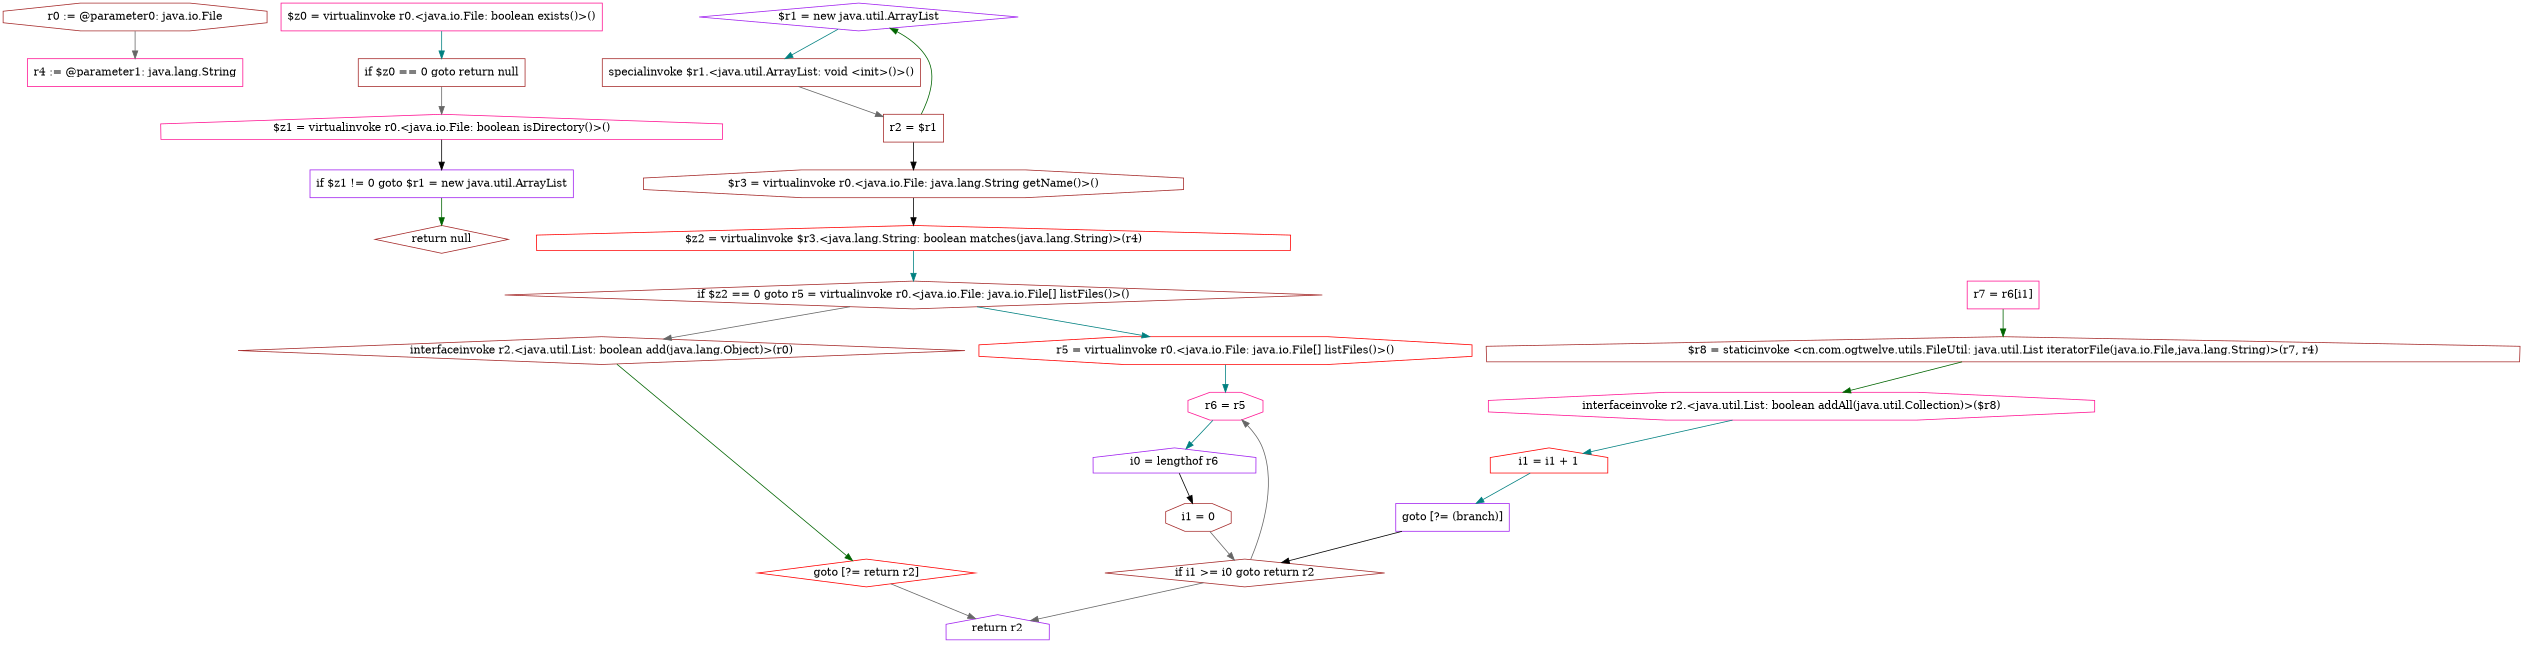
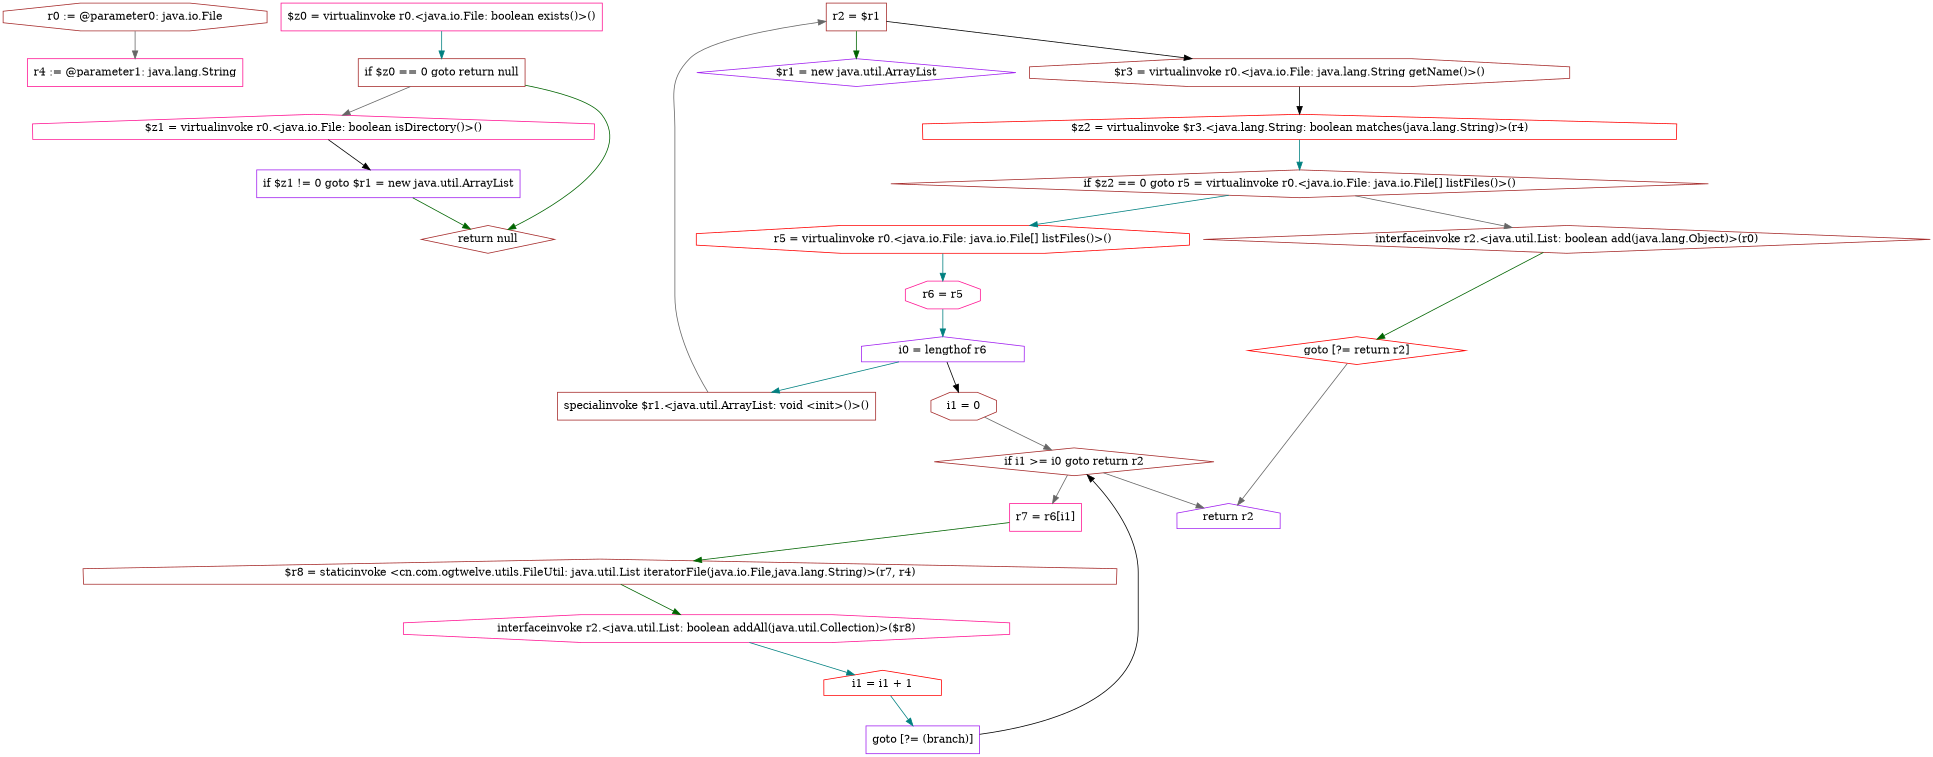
  digraph {
    node [color=brown shape=box]
    edge [color=gray40]
    "r0 := @parameter0: java.io.File" [shape=octagon]
    "r4 := @parameter1: java.lang.String" [color=deeppink]
    "$z0 = virtualinvoke r0.<java.io.File: boolean exists()>()" [color=deeppink]
    "if $z0 == 0 goto return null"
    "$z1 = virtualinvoke r0.<java.io.File: boolean isDirectory()>()" [color=deeppink shape=house]
    "return null" [shape=diamond]
    "if $z1 != 0 goto $r1 = new java.util.ArrayList" [color=purple]
    "$r1 = new java.util.ArrayList" [color=purple shape=diamond]
    "specialinvoke $r1.<java.util.ArrayList: void <init>()>()"
    "r2 = $r1"
    "$r3 = virtualinvoke r0.<java.io.File: java.lang.String getName()>()" [shape=octagon]
    "$z2 = virtualinvoke $r3.<java.lang.String: boolean matches(java.lang.String)>(r4)" [color=red shape=house]
    "if $z2 == 0 goto r5 = virtualinvoke r0.<java.io.File: java.io.File[] listFiles()>()" [shape=diamond]
    "interfaceinvoke r2.<java.util.List: boolean add(java.lang.Object)>(r0)" [shape=diamond]
    "r5 = virtualinvoke r0.<java.io.File: java.io.File[] listFiles()>()" [color=red shape=octagon]
    "goto [?= return r2]" [color=red shape=diamond]
    "r6 = r5" [color=deeppink shape=octagon]
    "return r2" [color=purple shape=house]
    "i0 = lengthof r6" [color=purple shape=house]
    "i1 = 0" [shape=octagon]
    "if i1 >= i0 goto return r2" [shape=diamond]
    "r7 = r6[i1]" [color=deeppink]
    "$r8 = staticinvoke <cn.com.ogtwelve.utils.FileUtil: java.util.List iteratorFile(java.io.File,java.lang.String)>(r7, r4)" [shape=house]
    "interfaceinvoke r2.<java.util.List: boolean addAll(java.util.Collection)>($r8)" [color=deeppink shape=octagon]
    "i1 = i1 + 1" [color=red shape=house]
    "goto [?= (branch)]" [color=purple]
    "r0 := @parameter0: java.io.File" -> "r4 := @parameter1: java.lang.String"
    "$z0 = virtualinvoke r0.<java.io.File: boolean exists()>()" -> "if $z0 == 0 goto return null" [color=teal]
    "if $z0 == 0 goto return null" -> "$z1 = virtualinvoke r0.<java.io.File: boolean isDirectory()>()"
+   "if $z0 == 0 goto return null" -> "return null" [color=darkgreen]
    "$z1 = virtualinvoke r0.<java.io.File: boolean isDirectory()>()" -> "if $z1 != 0 goto $r1 = new java.util.ArrayList" [color=black]
    "if $z1 != 0 goto $r1 = new java.util.ArrayList" -> "return null" [color=darkgreen]
-   "$r1 = new java.util.ArrayList" -> "specialinvoke $r1.<java.util.ArrayList: void <init>()>()" [color=teal]
+   "i0 = lengthof r6" -> "specialinvoke $r1.<java.util.ArrayList: void <init>()>()" [color=teal]
    "specialinvoke $r1.<java.util.ArrayList: void <init>()>()" -> "r2 = $r1"
    "r2 = $r1" -> "$r1 = new java.util.ArrayList" [color=darkgreen]
    "r2 = $r1" -> "$r3 = virtualinvoke r0.<java.io.File: java.lang.String getName()>()" [color=black]
    "$r3 = virtualinvoke r0.<java.io.File: java.lang.String getName()>()" -> "$z2 = virtualinvoke $r3.<java.lang.String: boolean matches(java.lang.String)>(r4)" [color=black]
    "$z2 = virtualinvoke $r3.<java.lang.String: boolean matches(java.lang.String)>(r4)" -> "if $z2 == 0 goto r5 = virtualinvoke r0.<java.io.File: java.io.File[] listFiles()>()" [color=teal]
    "if $z2 == 0 goto r5 = virtualinvoke r0.<java.io.File: java.io.File[] listFiles()>()" -> "interfaceinvoke r2.<java.util.List: boolean add(java.lang.Object)>(r0)"
    "if $z2 == 0 goto r5 = virtualinvoke r0.<java.io.File: java.io.File[] listFiles()>()" -> "r5 = virtualinvoke r0.<java.io.File: java.io.File[] listFiles()>()" [color=teal]
    "interfaceinvoke r2.<java.util.List: boolean add(java.lang.Object)>(r0)" -> "goto [?= return r2]" [color=darkgreen]
    "r5 = virtualinvoke r0.<java.io.File: java.io.File[] listFiles()>()" -> "r6 = r5" [color=teal]
    "goto [?= return r2]" -> "return r2"
    "r6 = r5" -> "i0 = lengthof r6" [color=teal]
    "i0 = lengthof r6" -> "i1 = 0" [color=black]
    "i1 = 0" -> "if i1 >= i0 goto return r2"
    "if i1 >= i0 goto return r2" -> "return r2"
-   "if i1 >= i0 goto return r2" -> "r6 = r5"
+   "if i1 >= i0 goto return r2" -> "r7 = r6[i1]"
    "r7 = r6[i1]" -> "$r8 = staticinvoke <cn.com.ogtwelve.utils.FileUtil: java.util.List iteratorFile(java.io.File,java.lang.String)>(r7, r4)" [color=darkgreen]
    "$r8 = staticinvoke <cn.com.ogtwelve.utils.FileUtil: java.util.List iteratorFile(java.io.File,java.lang.String)>(r7, r4)" -> "interfaceinvoke r2.<java.util.List: boolean addAll(java.util.Collection)>($r8)" [color=darkgreen]
    "interfaceinvoke r2.<java.util.List: boolean addAll(java.util.Collection)>($r8)" -> "i1 = i1 + 1" [color=teal]
    "i1 = i1 + 1" -> "goto [?= (branch)]" [color=teal]
    "goto [?= (branch)]" -> "if i1 >= i0 goto return r2" [color=black]
  }
